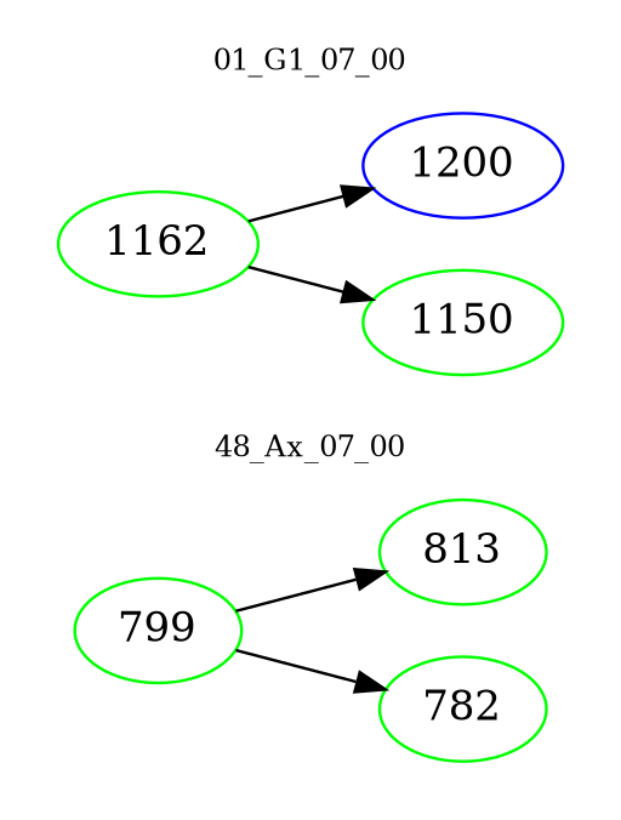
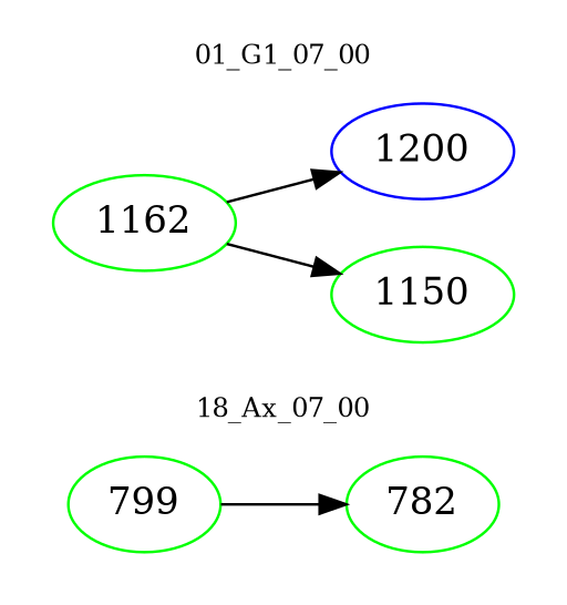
  digraph {
    rankdir=LR
    node [color=green]
    edge [color=black]
    n1 [label=799]
    n2 [label=782]
-   n3 [label=813]
    n4 [label=1162]
    n5 [label=1150]
    n6 [color=blue label=1200]
    subgraph cluster_1 {
      color=white
      fontsize=10
-     label="48_Ax_07_00"
+     label="18_Ax_07_00"
      n1
      n2
-     n3
    }
    subgraph cluster_2 {
      color=white
      fontsize=10
      label="01_G1_07_00"
      n4
      n5
      n6
    }
    n1 -> n2
-   n1 -> n3
    n4 -> n5
    n4 -> n6
  }
